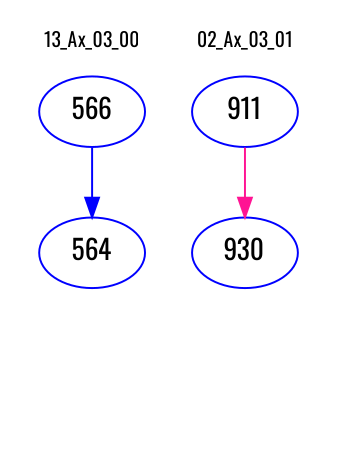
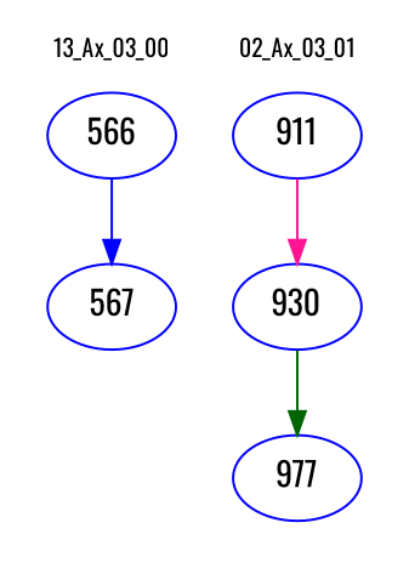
  digraph {
    fontname=Oswald
    node [color=blue fontname=Oswald]
    edge [fontname=Oswald]
    n1 [label=566]
-   n2 [label=564]
+   n2 [label=567]
    n3 [label=911]
    n4 [label=930]
+   n5 [label=977]
    subgraph cluster_1 {
      color=white
      fontsize=10
      label="13_Ax_03_00"
      n1
      n2
    }
    subgraph cluster_2 {
      color=white
      fontsize=10
      label="02_Ax_03_01"
      n3
      n4
+     n5
    }
    n1 -> n2 [color=blue]
    n3 -> n4 [color=deeppink]
+   n4 -> n5 [color=darkgreen]
  }
